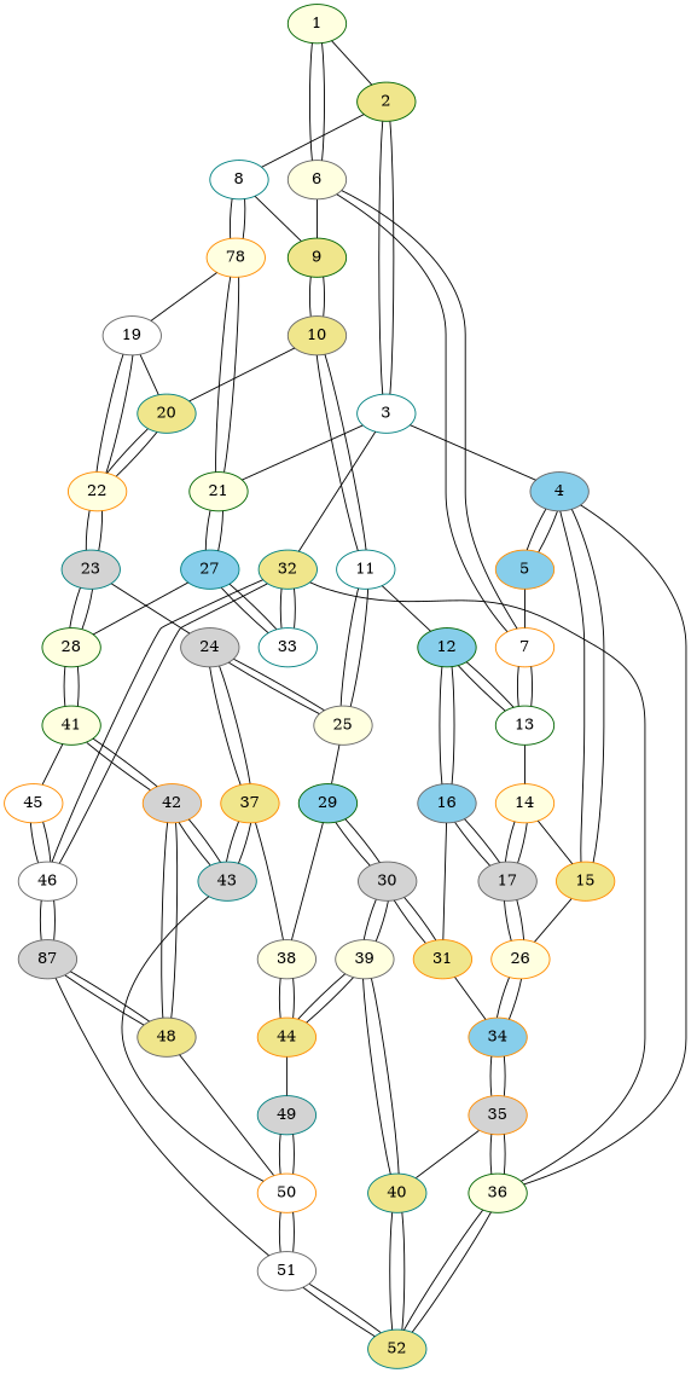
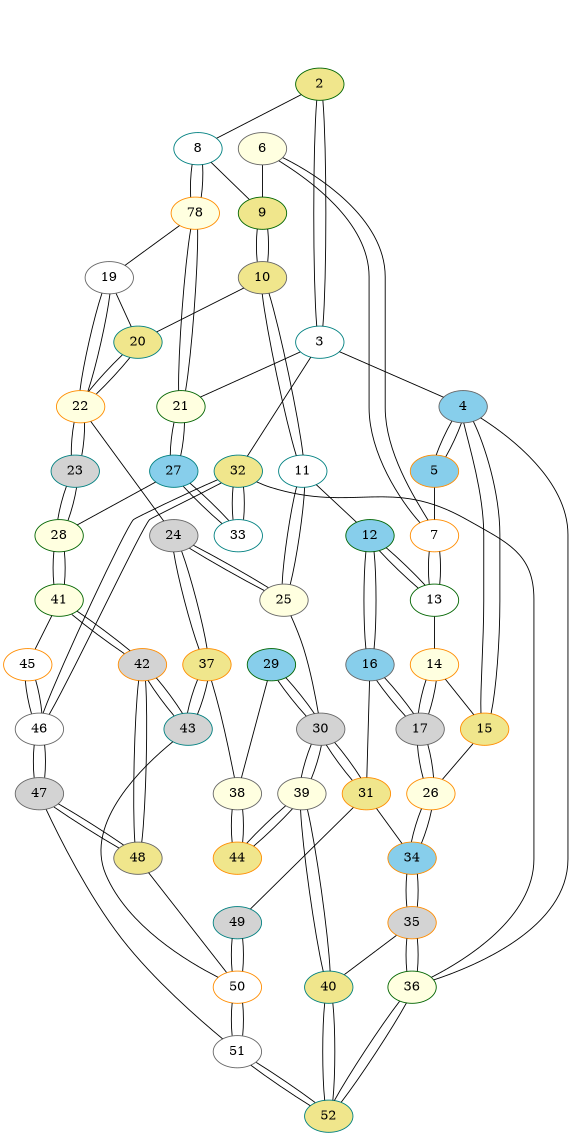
  graph {
    node [color=gray40 fillcolor=lightyellow style=filled]
-   1 [color=darkgreen]
    2 [color=darkgreen fillcolor=khaki]
    6
    3 [color=teal fillcolor=white]
    8 [color=teal fillcolor=white]
    7 [color=darkorange fillcolor=white]
    9 [color=darkgreen fillcolor=khaki]
    4 [fillcolor=skyblue]
    21 [color=darkgreen]
    32 [color=teal fillcolor=khaki]
    n11 [color=darkorange label=78]
    5 [color=darkorange fillcolor=skyblue]
    15 [color=darkorange fillcolor=khaki]
    36 [color=darkgreen]
    27 [color=teal fillcolor=skyblue]
    33 [color=teal fillcolor=white]
    46 [fillcolor=white]
    26 [color=darkorange]
    52 [color=teal fillcolor=khaki]
    13 [color=darkgreen fillcolor=white]
    10 [fillcolor=khaki]
    14 [color=darkorange]
    19 [fillcolor=white]
    11 [color=teal fillcolor=white]
    20 [color=teal fillcolor=khaki]
    12 [color=darkgreen fillcolor=skyblue]
    25
    22 [color=darkorange]
    16 [fillcolor=skyblue]
    29 [color=darkgreen fillcolor=skyblue]
    17 [fillcolor=lightgrey]
    31 [color=darkorange fillcolor=khaki]
    34 [color=darkorange fillcolor=skyblue]
    23 [color=teal fillcolor=lightgrey]
    28 [color=darkgreen]
    24 [fillcolor=lightgrey]
    37 [color=darkorange fillcolor=khaki]
    41 [color=darkgreen]
    38
    43 [color=teal fillcolor=lightgrey]
    30 [fillcolor=lightgrey]
    35 [color=darkorange fillcolor=lightgrey]
    45 [color=darkorange fillcolor=white]
    42 [color=darkorange fillcolor=lightgrey]
    39
    44 [color=darkorange fillcolor=khaki]
    40 [color=teal fillcolor=khaki]
-   47 [fillcolor=lightgrey label=87]
+   47 [fillcolor=lightgrey]
    50 [color=darkorange fillcolor=white]
    49 [color=teal fillcolor=lightgrey]
    48 [fillcolor=khaki]
    51 [fillcolor=white]
-   1 -- 2
-   1 -- 6
-   1 -- 6
    2 -- 3
    2 -- 3
    2 -- 8
    6 -- 7
    6 -- 7
    6 -- 9
    3 -- 4
    3 -- 21
    3 -- 32
    8 -- 9
    8 -- n11
    8 -- n11
    7 -- 13
    7 -- 13
    9 -- 10
    9 -- 10
    4 -- 5
    4 -- 5
    4 -- 15
    4 -- 15
    4 -- 36
    21 -- 27
    21 -- 27
    32 -- 36
    32 -- 33
    32 -- 33
    32 -- 46
    32 -- 46
    n11 -- 21
    n11 -- 21
    n11 -- 19
    5 -- 7
    15 -- 26
    36 -- 52
    36 -- 52
    27 -- 33
    27 -- 33
    27 -- 28
    46 -- 47
    46 -- 47
    26 -- 34
    26 -- 34
    13 -- 14
    10 -- 11
    10 -- 11
    10 -- 20
    14 -- 15
    14 -- 17
    14 -- 17
    19 -- 20
    19 -- 22
    19 -- 22
    11 -- 12
    11 -- 25
    11 -- 25
    20 -- 22
    20 -- 22
    12 -- 13
    12 -- 13
    12 -- 16
    12 -- 16
-   25 -- 29
+   25 -- 30
    22 -- 23
    22 -- 23
    16 -- 17
    16 -- 17
    16 -- 31
    29 -- 38
    29 -- 30
    29 -- 30
    17 -- 26
    17 -- 26
    31 -- 34
    34 -- 35
    34 -- 35
    23 -- 28
    23 -- 28
-   23 -- 24
+   22 -- 24
    28 -- 41
    28 -- 41
    24 -- 25
    24 -- 25
    24 -- 37
    24 -- 37
    37 -- 38
    37 -- 43
    37 -- 43
    41 -- 45
    41 -- 42
    41 -- 42
    38 -- 44
    38 -- 44
    43 -- 50
    30 -- 31
    30 -- 31
    30 -- 39
    30 -- 39
    35 -- 36
    35 -- 36
    35 -- 40
    45 -- 46
    45 -- 46
    42 -- 43
    42 -- 43
    42 -- 48
    42 -- 48
    39 -- 44
    39 -- 44
    39 -- 40
    39 -- 40
-   44 -- 49
+   31 -- 49
    40 -- 52
    40 -- 52
    47 -- 48
    47 -- 48
    47 -- 51
    50 -- 51
    50 -- 51
    49 -- 50
    49 -- 50
    48 -- 50
    51 -- 52
    51 -- 52
  }
